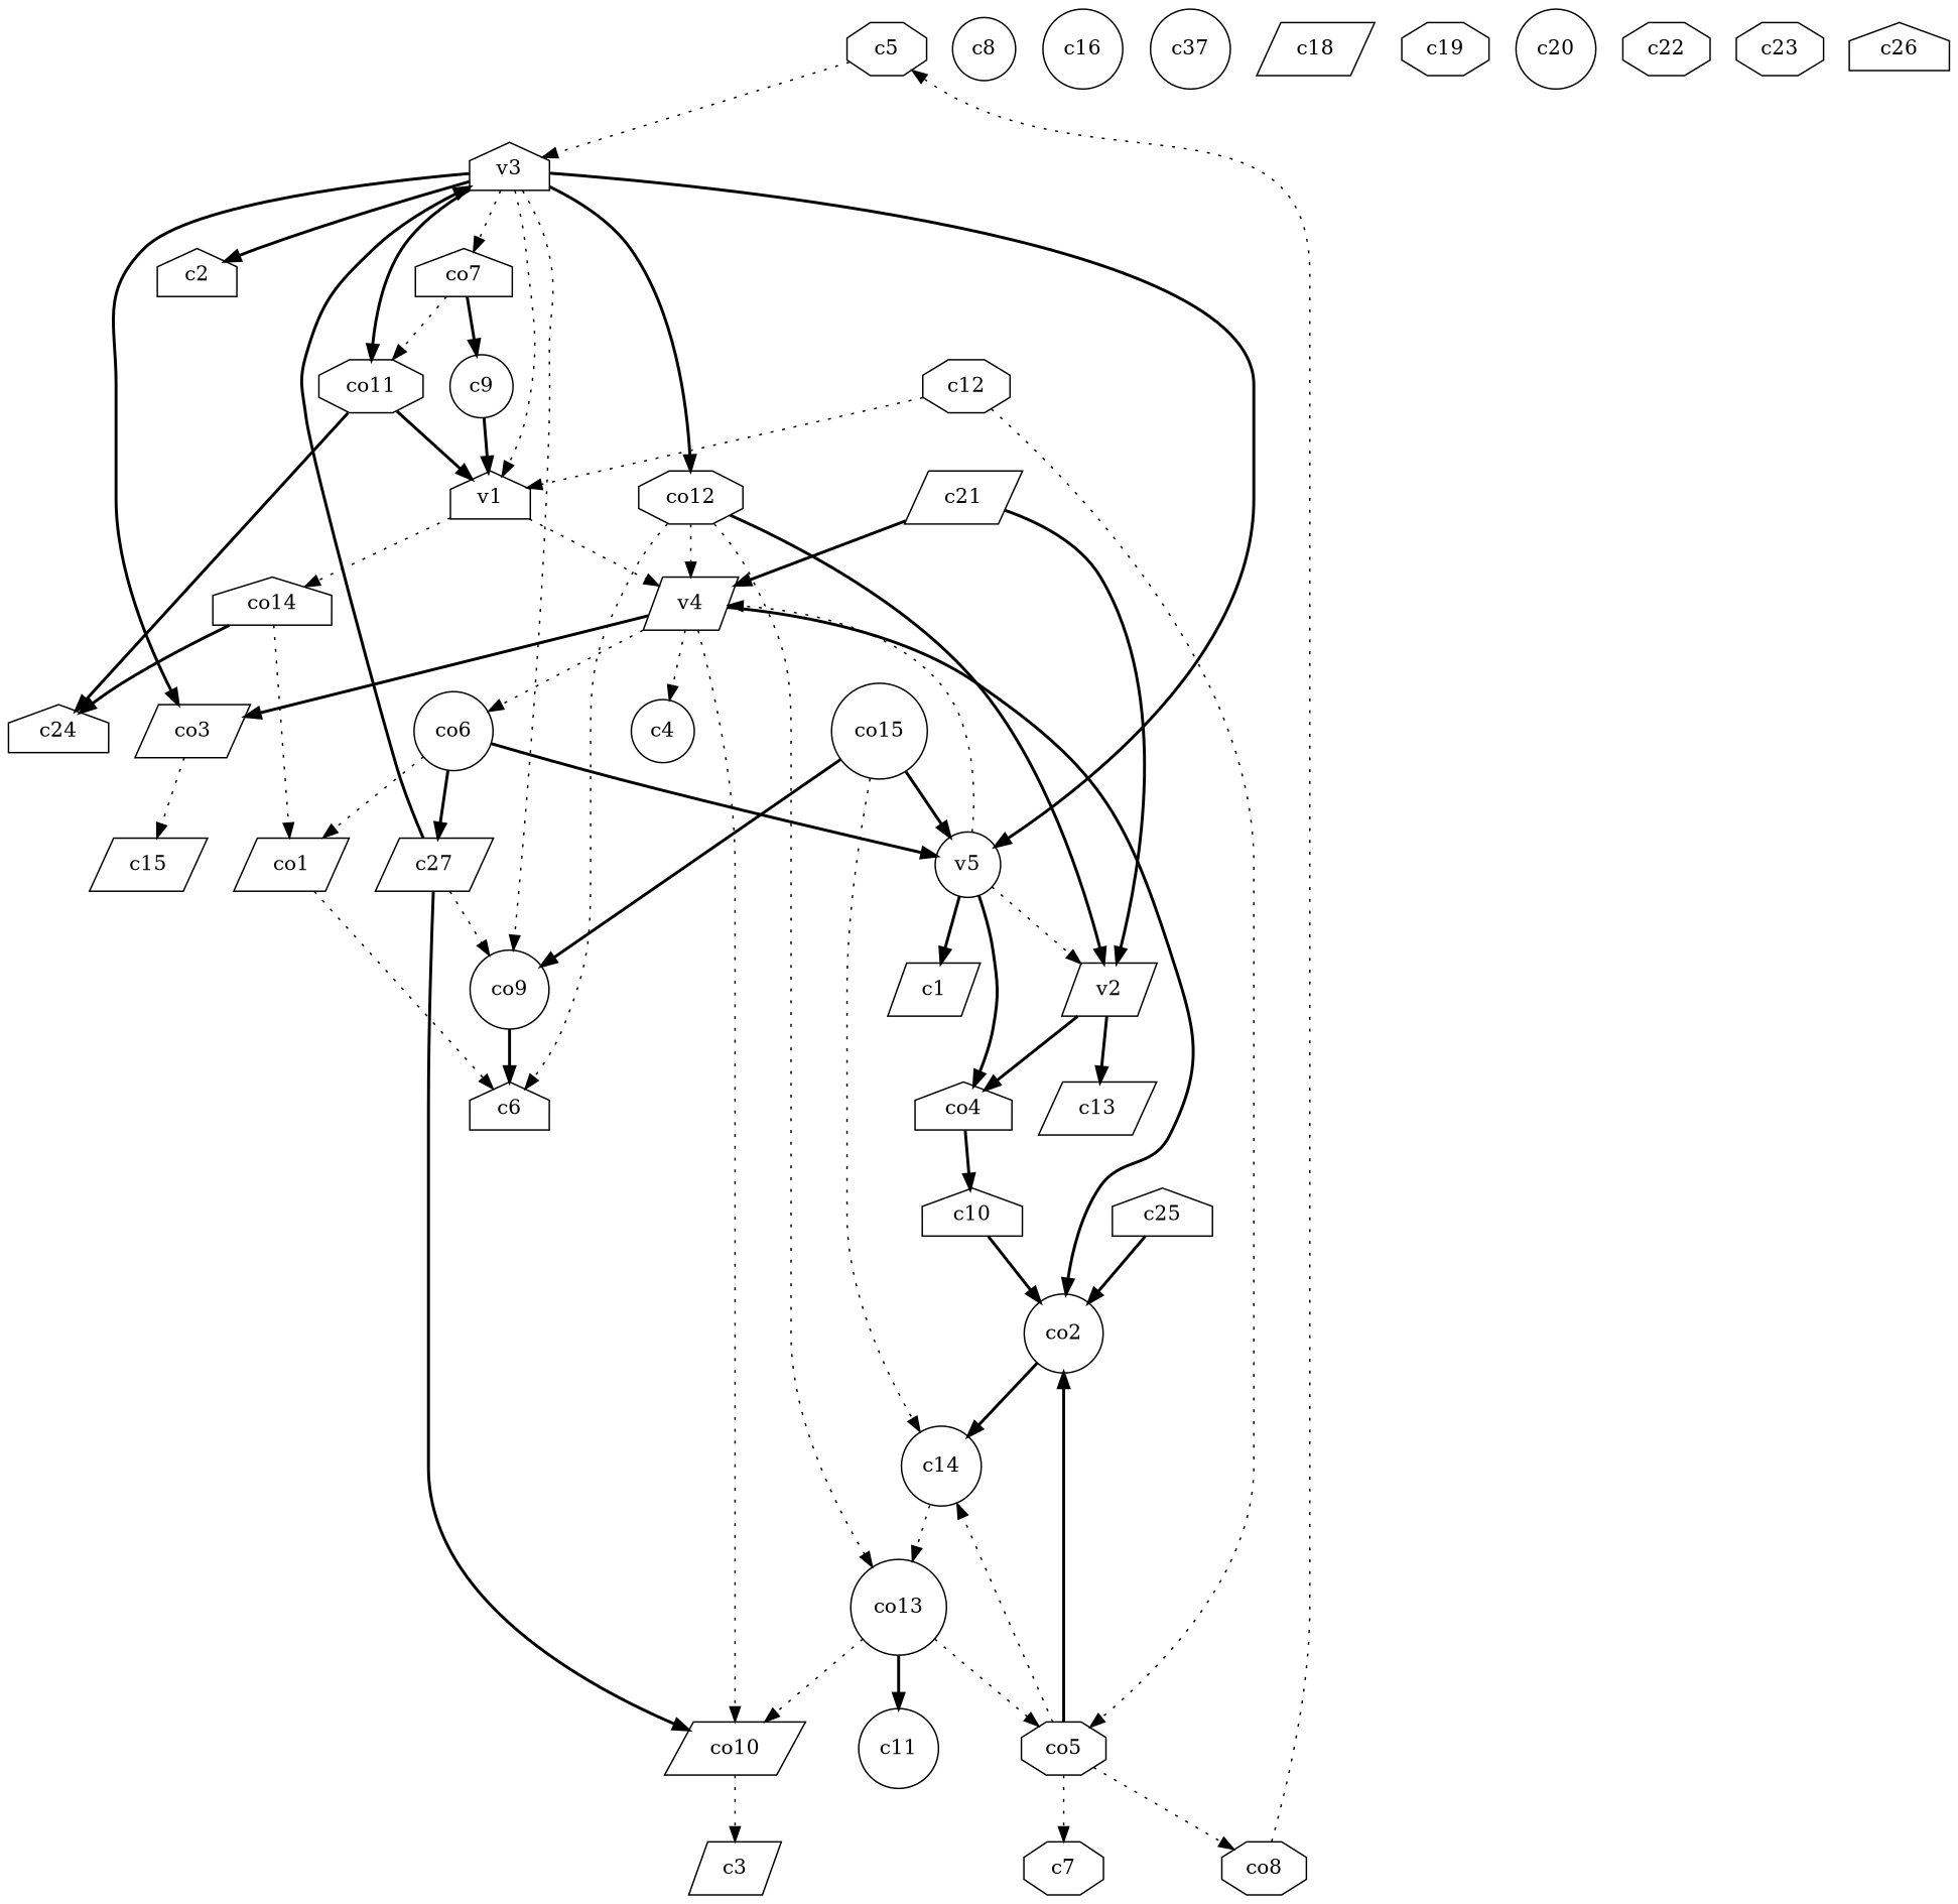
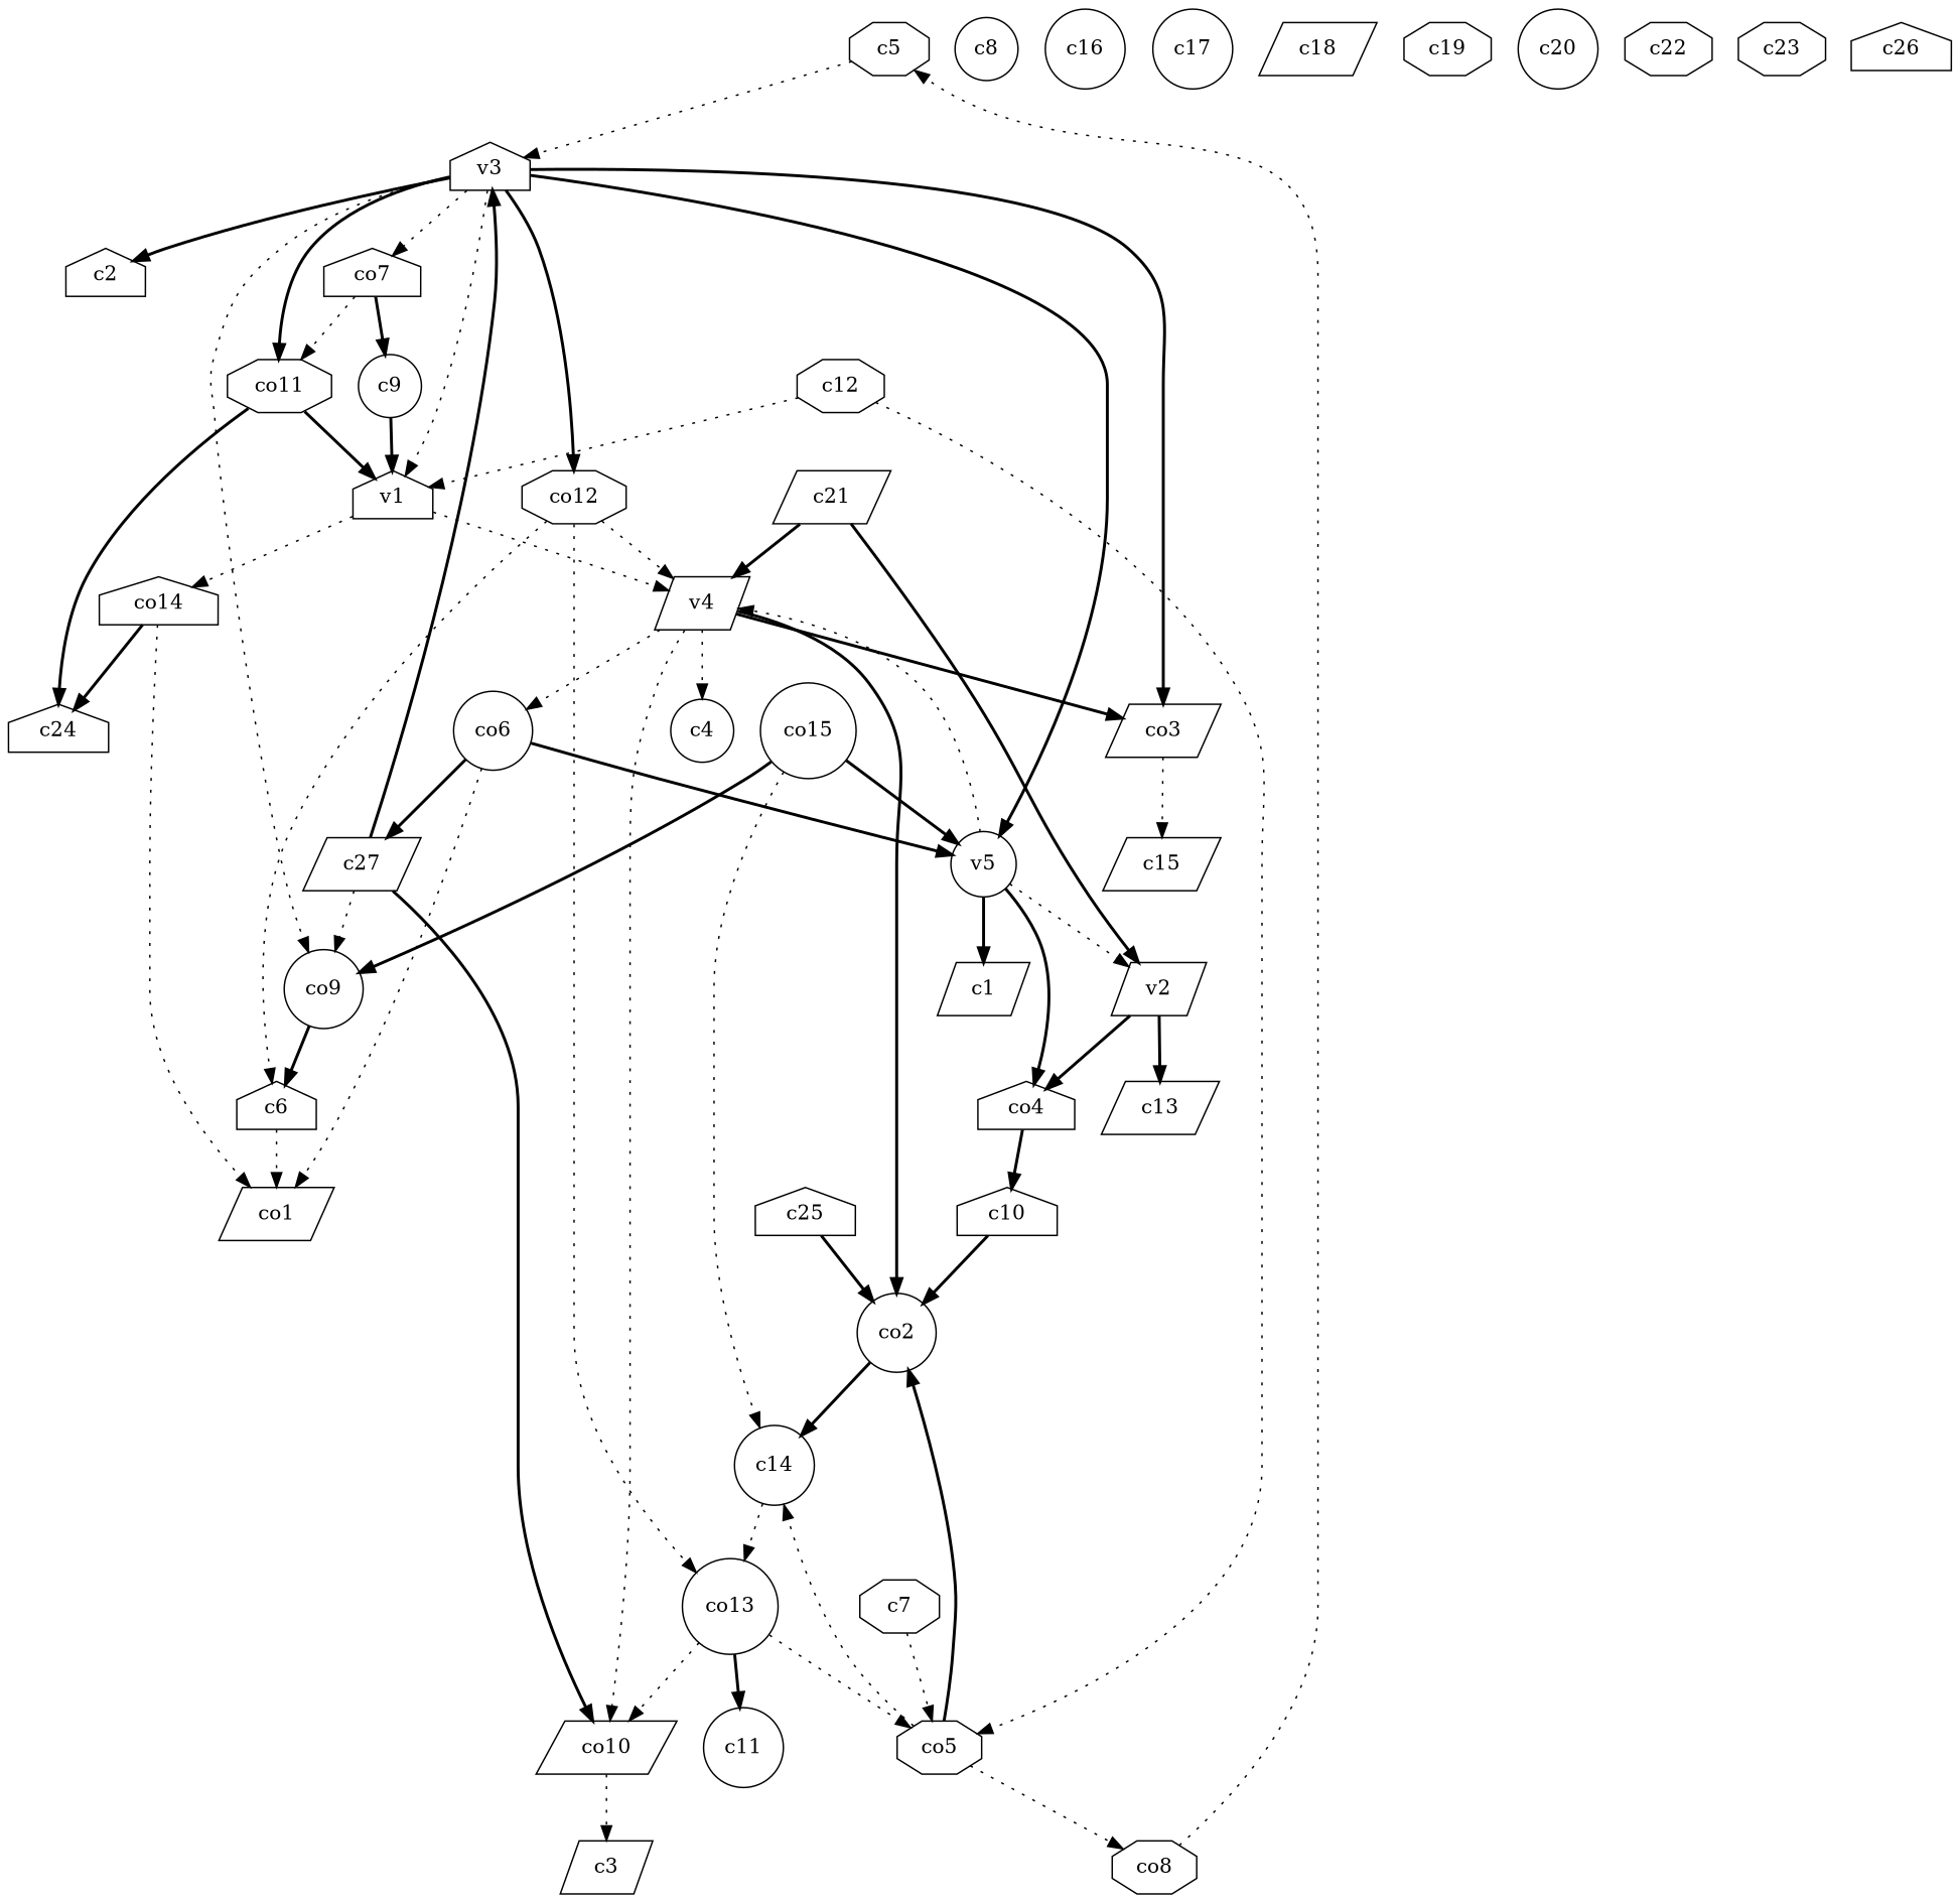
  strict digraph {
    node [shape=circle]
    edge [style=bold weight=1]
    c5 [shape=octagon]
    v3 [shape=house]
    v1 [shape=house]
    co9
    c2 [shape=house]
    v5
    co3 [shape=parallelogram]
    co7 [shape=house]
    co11 [shape=octagon]
    co12 [shape=octagon]
    c7 [shape=octagon]
    co5 [shape=octagon]
    co2
    c14
    co8 [shape=octagon]
    c8
    c9
    v4 [shape=parallelogram]
    co14 [shape=house]
    c10 [shape=house]
    c12 [shape=octagon]
    co13
    co10 [shape=parallelogram]
    c11
    c16
-   c17 [label=c37]
+   c17
    c18 [shape=parallelogram]
    c19 [shape=octagon]
    c20
    c21 [shape=parallelogram]
    v2 [shape=parallelogram]
    c13 [shape=parallelogram]
    co4 [shape=house]
    c22 [shape=octagon]
    c23 [shape=octagon]
    c25 [shape=house]
    c26 [shape=house]
    c27 [shape=parallelogram]
    c6 [shape=house]
    c3 [shape=parallelogram]
    c4
    co6
    co1 [shape=parallelogram]
    c24 [shape=house]
    c1 [shape=parallelogram]
    c15 [shape=parallelogram]
    co15
    c5 -> v3 [style=dotted]
    v3 -> v1 [style=dotted]
    v3 -> co9 [style=dotted]
    v3 -> c2
    v3 -> v5
    v3 -> co3
    v3 -> co7 [style=dotted]
    v3 -> co11
    v3 -> co12
    v1 -> v4 [style=dotted]
    v1 -> co14 [style=dotted]
    co9 -> c6
    v5 -> v4 [style=dotted]
    v5 -> v2 [style=dotted]
    v5 -> co4
    v5 -> c1
    co3 -> c15 [style=dotted]
    co7 -> co11 [style=dotted]
    co7 -> c9
    co11 -> v1
    co11 -> c24
    co12 -> v4 [style=dotted]
    co12 -> co13 [style=dotted]
-   co12 -> v2
    co12 -> c6 [style=dotted]
-   co5 -> c7 [style=dotted]
+   c7 -> co5 [style=dotted]
    co5 -> co2
    co5 -> c14 [style=dotted]
    co5 -> co8 [style=dotted]
    co2 -> c14
    c14 -> co13 [style=dotted]
    co8 -> c5 [style=dotted]
    c9 -> v1
    v4 -> co3
    v4 -> co2
    v4 -> co10 [style=dotted]
    v4 -> c4 [style=dotted]
    v4 -> co6 [style=dotted]
    co14 -> co1 [style=dotted]
    co14 -> c24
    c10 -> co2
    c12 -> v1 [style=dotted]
    c12 -> co5 [style=dotted]
    co13 -> co5 [style=dotted]
    co13 -> co10 [style=dotted]
    co13 -> c11
    co10 -> c3 [style=dotted]
    c21 -> v4
    c21 -> v2
    v2 -> c13
    v2 -> co4
    co4 -> c10
    c25 -> co2
    c27 -> v3
    c27 -> co9 [style=dotted]
    c27 -> co10
    co6 -> v5
    co6 -> c27
    co6 -> co1 [style=dotted]
-   co1 -> c6 [style=dotted]
+   c6 -> co1 [style=dotted]
    co15 -> co9
    co15 -> v5
    co15 -> c14 [style=dotted]
  }
